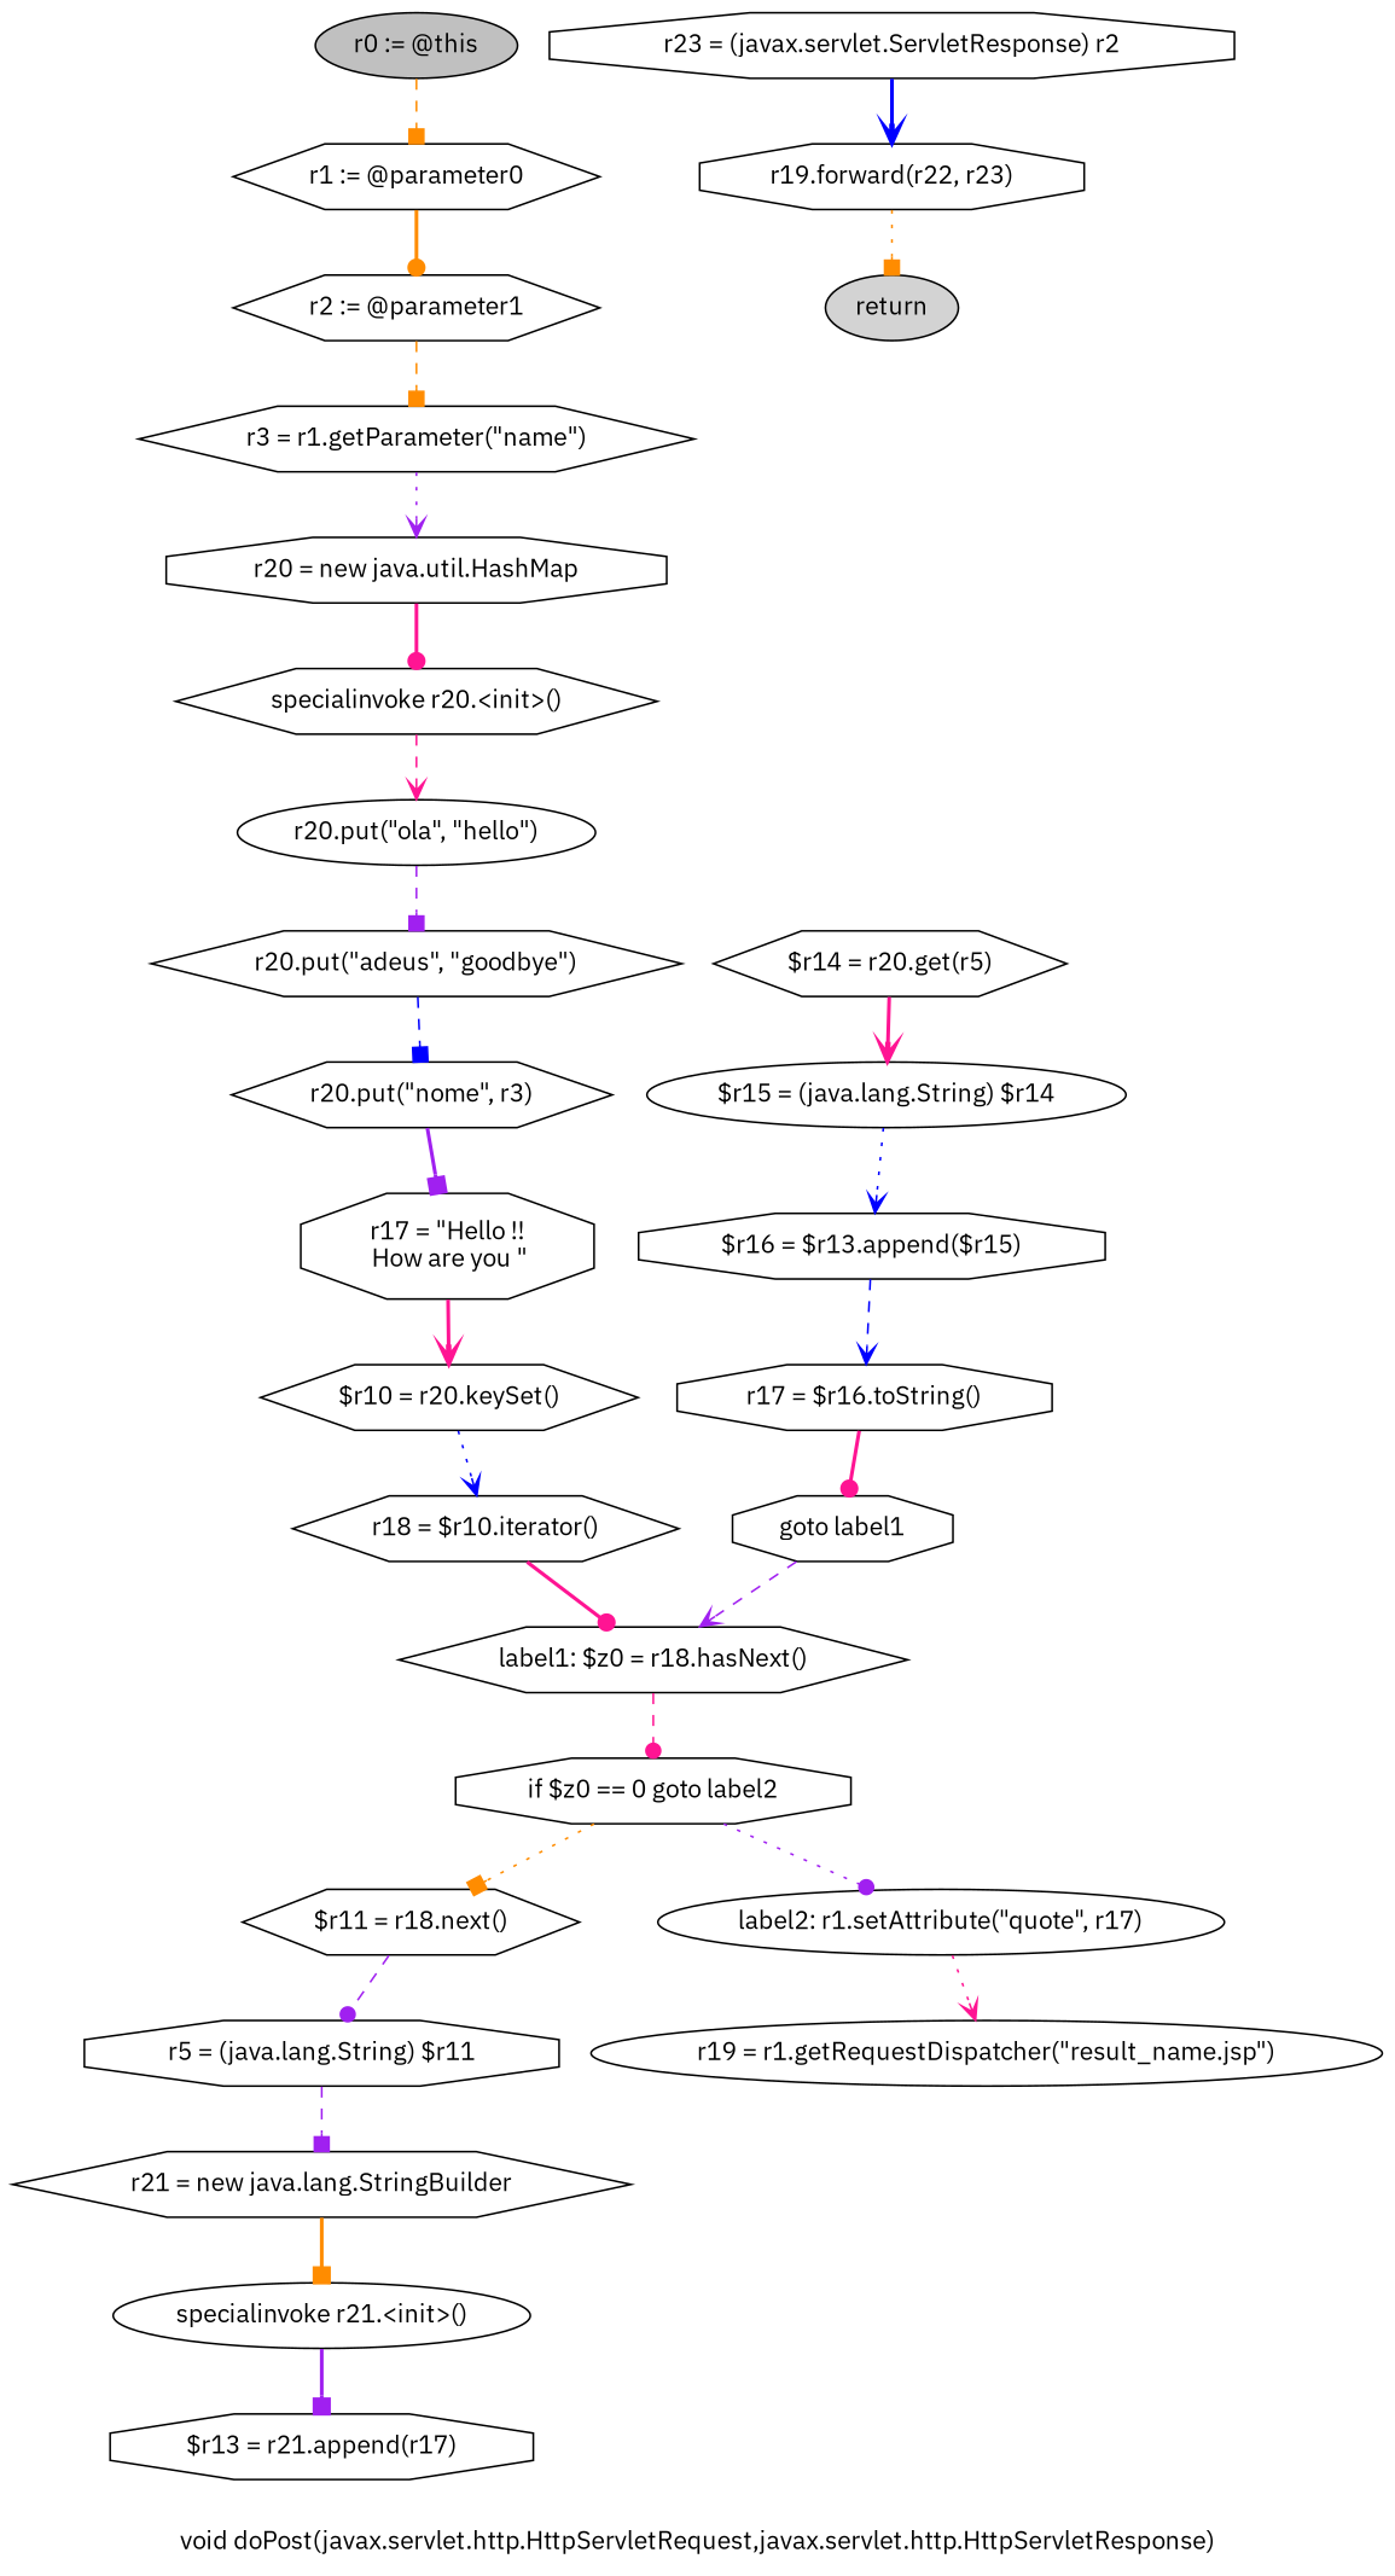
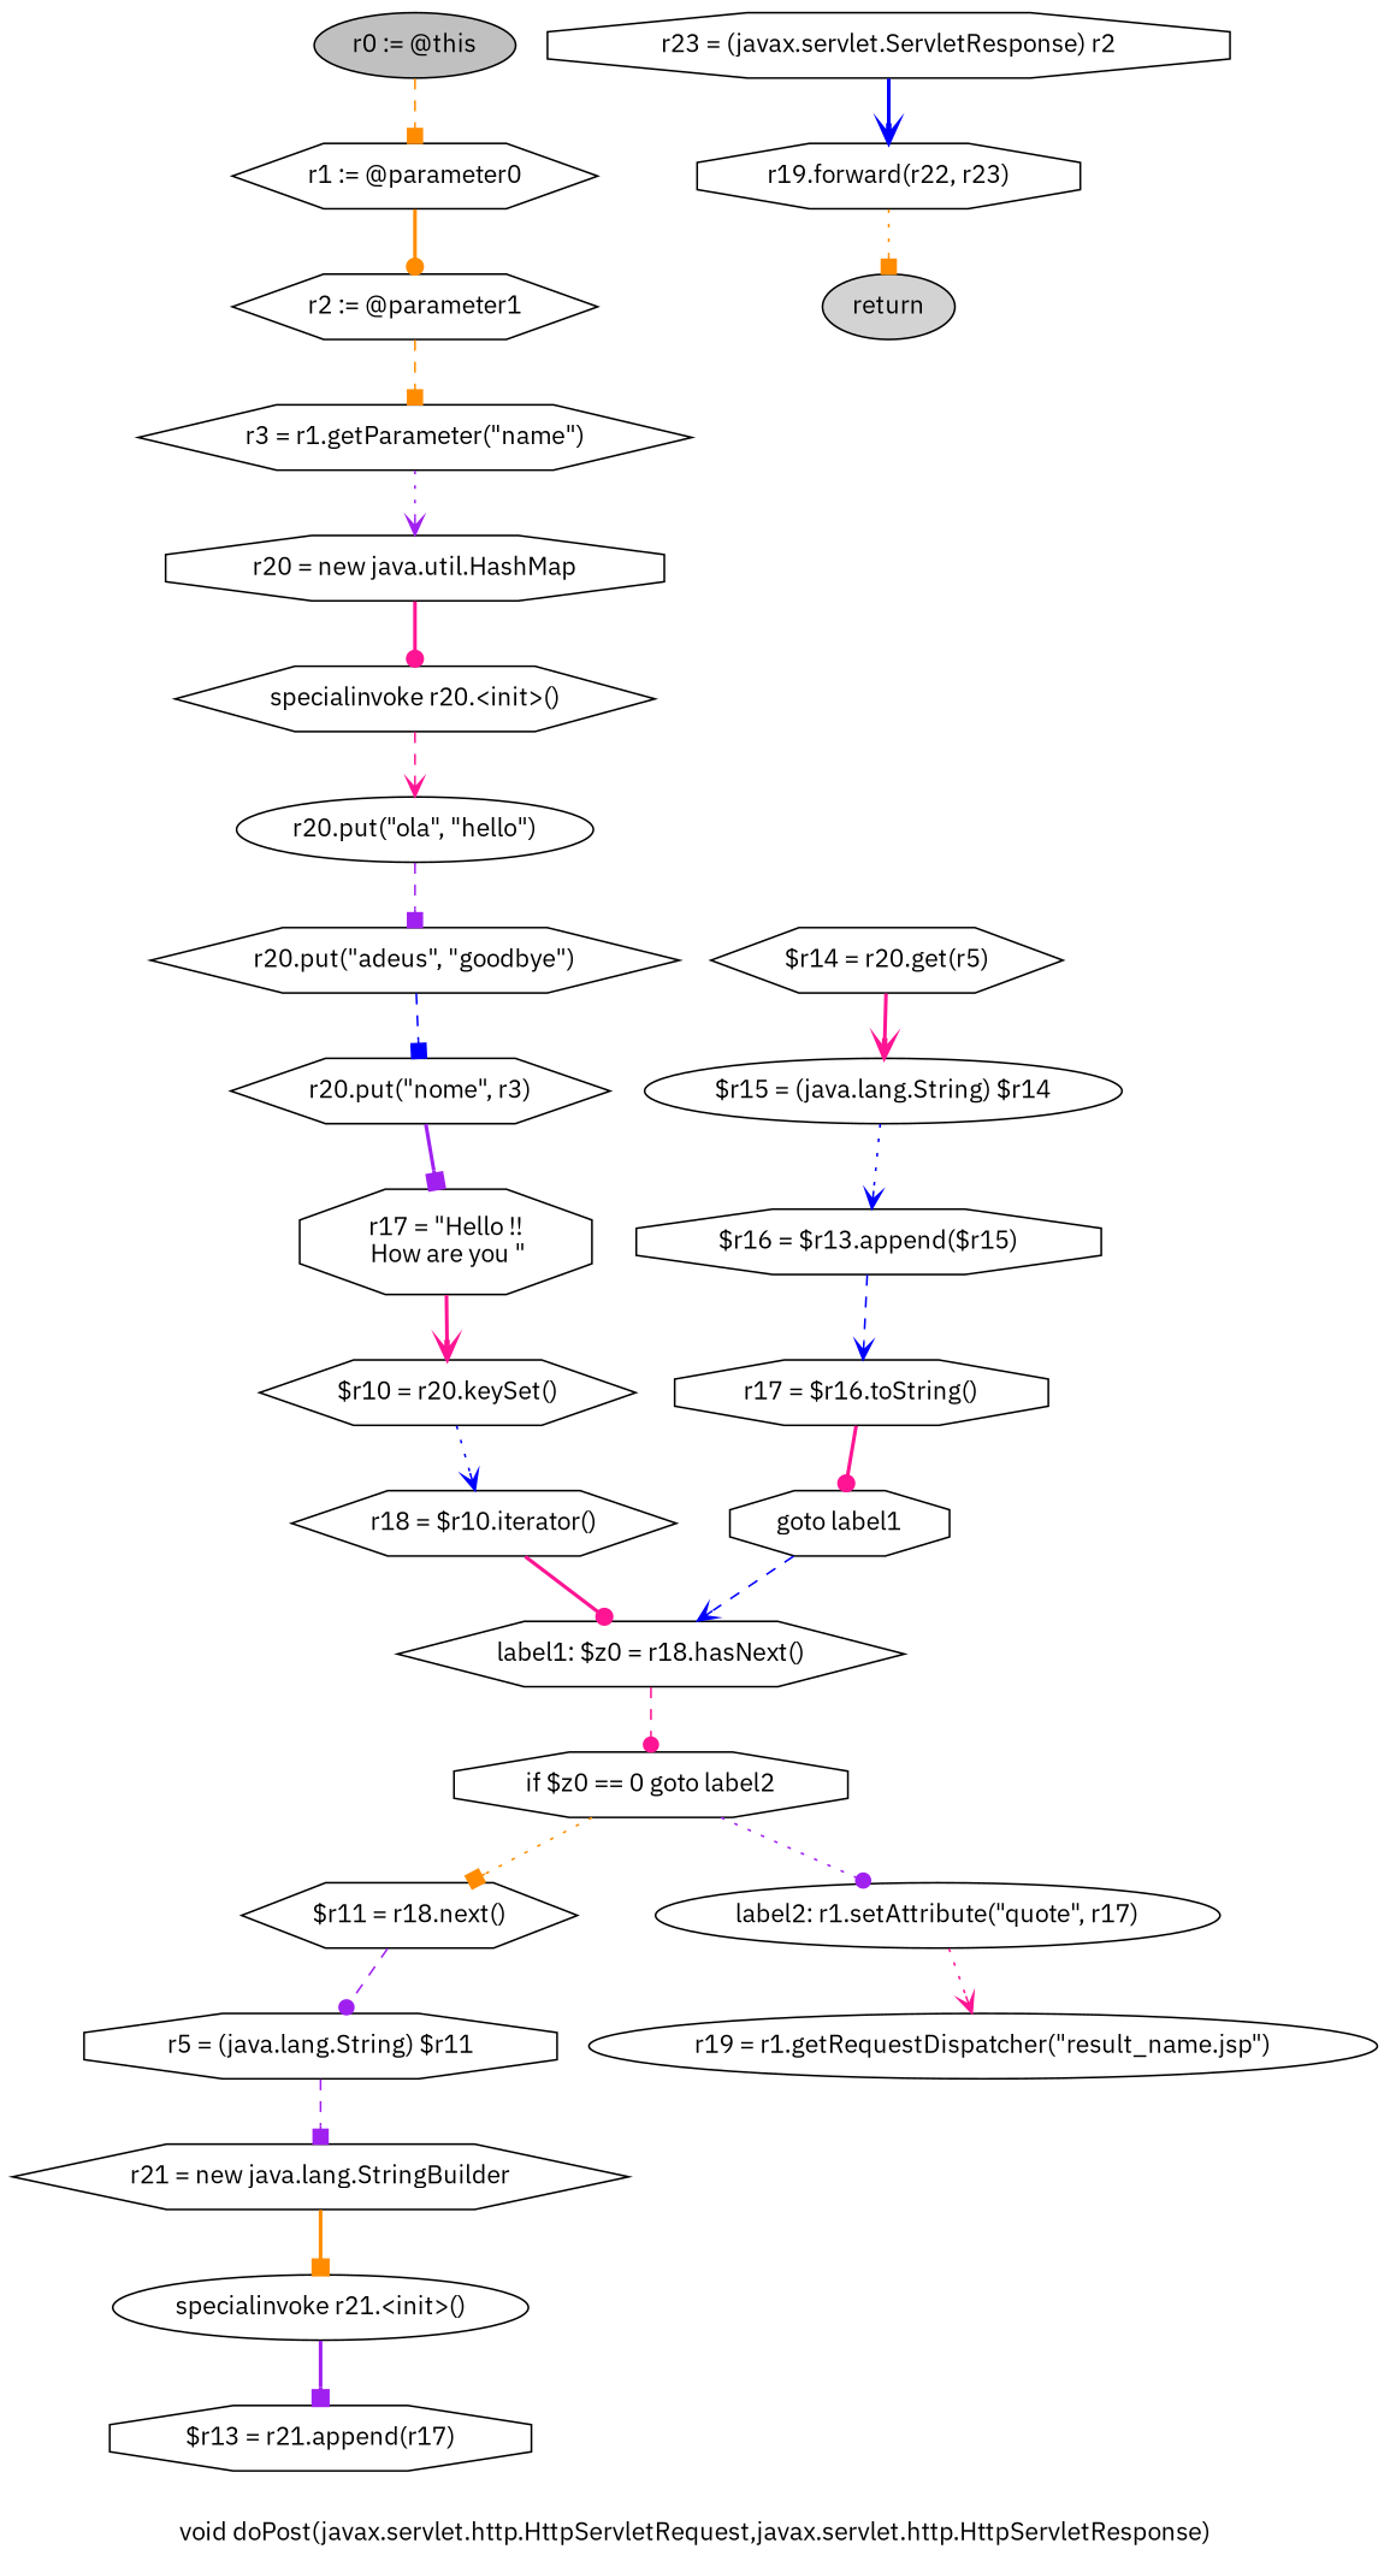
  digraph {
    fontname="IBM Plex Sans"
    label="void doPost(javax.servlet.http.HttpServletRequest,javax.servlet.http.HttpServletResponse)"
    node [fontname="IBM Plex Sans" shape=hexagon]
    edge [arrowhead=box color=purple fontname="IBM Plex Sans" style=dashed]
    n1 [fillcolor=gray label="r0 := @this" shape=ellipse style=filled]
    n2 [label="r1 := @parameter0"]
    n3 [label="r2 := @parameter1"]
    n4 [label="r3 = r1.getParameter(\"name\")"]
    n5 [label="r20 = new java.util.HashMap" shape=octagon]
    n6 [label="specialinvoke r20.<init>()"]
    n7 [label="r20.put(\"ola\", \"hello\")" shape=ellipse]
    n8 [label="r20.put(\"adeus\", \"goodbye\")"]
    n9 [label="r20.put(\"nome\", r3)"]
    n10 [label="r17 = \"Hello !!\n How are you \"" shape=octagon]
    n11 [label="$r10 = r20.keySet()"]
    n12 [label="r18 = $r10.iterator()"]
    n13 [label="label1: $z0 = r18.hasNext()"]
    n14 [label="if $z0 == 0 goto label2" shape=octagon]
    n15 [label="$r11 = r18.next()"]
    n16 [label="label2: r1.setAttribute(\"quote\", r17)" shape=ellipse]
    n17 [label="r5 = (java.lang.String) $r11" shape=octagon]
    n18 [label="r19 = r1.getRequestDispatcher(\"result_name.jsp\")" shape=ellipse]
    n19 [label="r21 = new java.lang.StringBuilder"]
    n20 [label="specialinvoke r21.<init>()" shape=ellipse]
    n21 [label="$r13 = r21.append(r17)" shape=octagon]
    n22 [label="$r14 = r20.get(r5)"]
    n23 [label="$r15 = (java.lang.String) $r14" shape=ellipse]
    n24 [label="$r16 = $r13.append($r15)" shape=octagon]
    n25 [label="r17 = $r16.toString()" shape=octagon]
    n26 [label="goto label1" shape=octagon]
    n27 [label="r23 = (javax.servlet.ServletResponse) r2" shape=octagon]
    n28 [label="r19.forward(r22, r23)" shape=octagon]
    n29 [fillcolor=lightgray label=return shape=ellipse style=filled]
    n1 -> n2 [color=darkorange]
    n2 -> n3 [arrowhead=dot color=darkorange style=bold]
    n3 -> n4 [color=darkorange]
    n4 -> n5 [arrowhead=vee style=dotted]
    n5 -> n6 [arrowhead=dot color=deeppink style=bold]
    n6 -> n7 [arrowhead=vee color=deeppink]
    n7 -> n8
    n8 -> n9 [color=blue]
    n9 -> n10 [style=bold]
    n10 -> n11 [arrowhead=vee color=deeppink style=bold]
    n11 -> n12 [arrowhead=vee color=blue style=dotted]
    n12 -> n13 [arrowhead=dot color=deeppink style=bold]
    n13 -> n14 [arrowhead=dot color=deeppink]
    n14 -> n15 [color=darkorange style=dotted]
    n14 -> n16 [arrowhead=dot style=dotted]
    n15 -> n17 [arrowhead=dot]
    n16 -> n18 [arrowhead=vee color=deeppink style=dotted]
    n17 -> n19
    n19 -> n20 [color=darkorange style=bold]
    n20 -> n21 [style=bold]
    n22 -> n23 [arrowhead=vee color=deeppink style=bold]
    n23 -> n24 [arrowhead=vee color=blue style=dotted]
    n24 -> n25 [arrowhead=vee color=blue]
    n25 -> n26 [arrowhead=dot color=deeppink style=bold]
-   n26 -> n13 [arrowhead=vee]
+   n26 -> n13 [arrowhead=vee color=blue]
    n27 -> n28 [arrowhead=vee color=blue style=bold]
    n28 -> n29 [color=darkorange style=dotted]
  }
